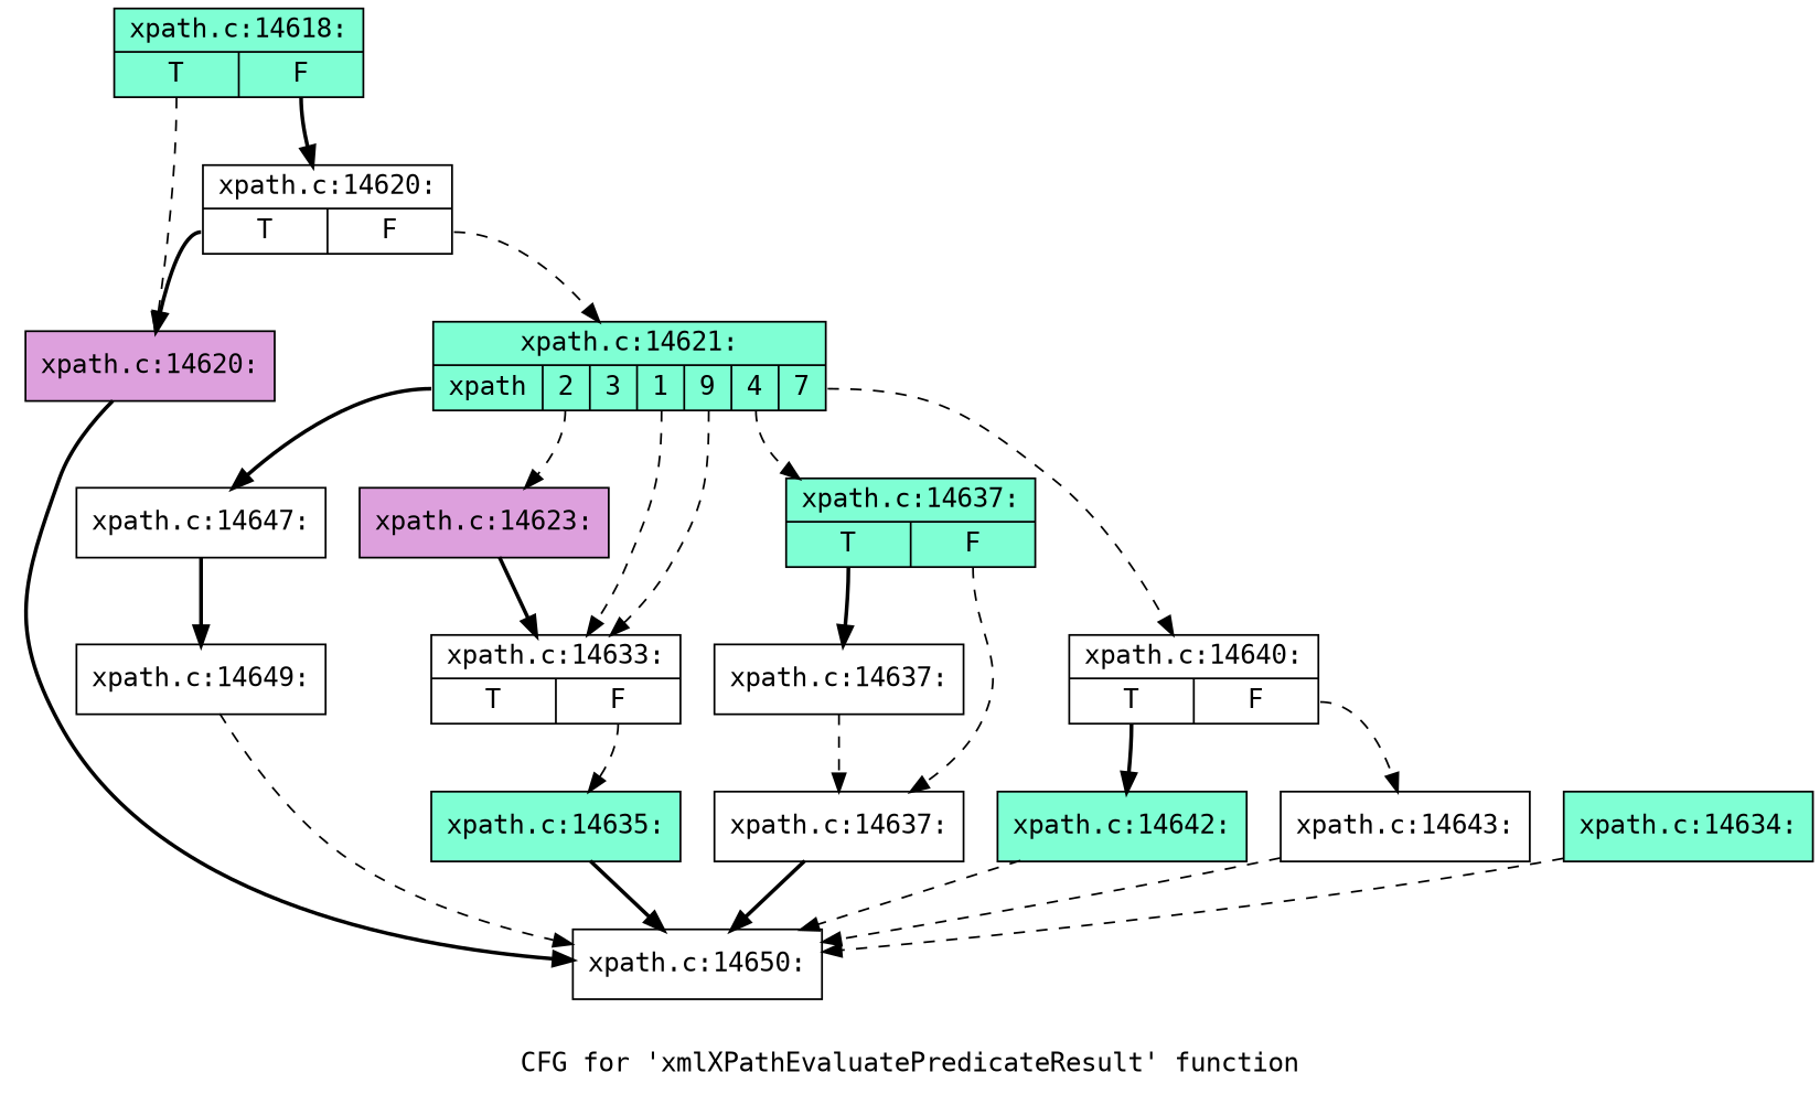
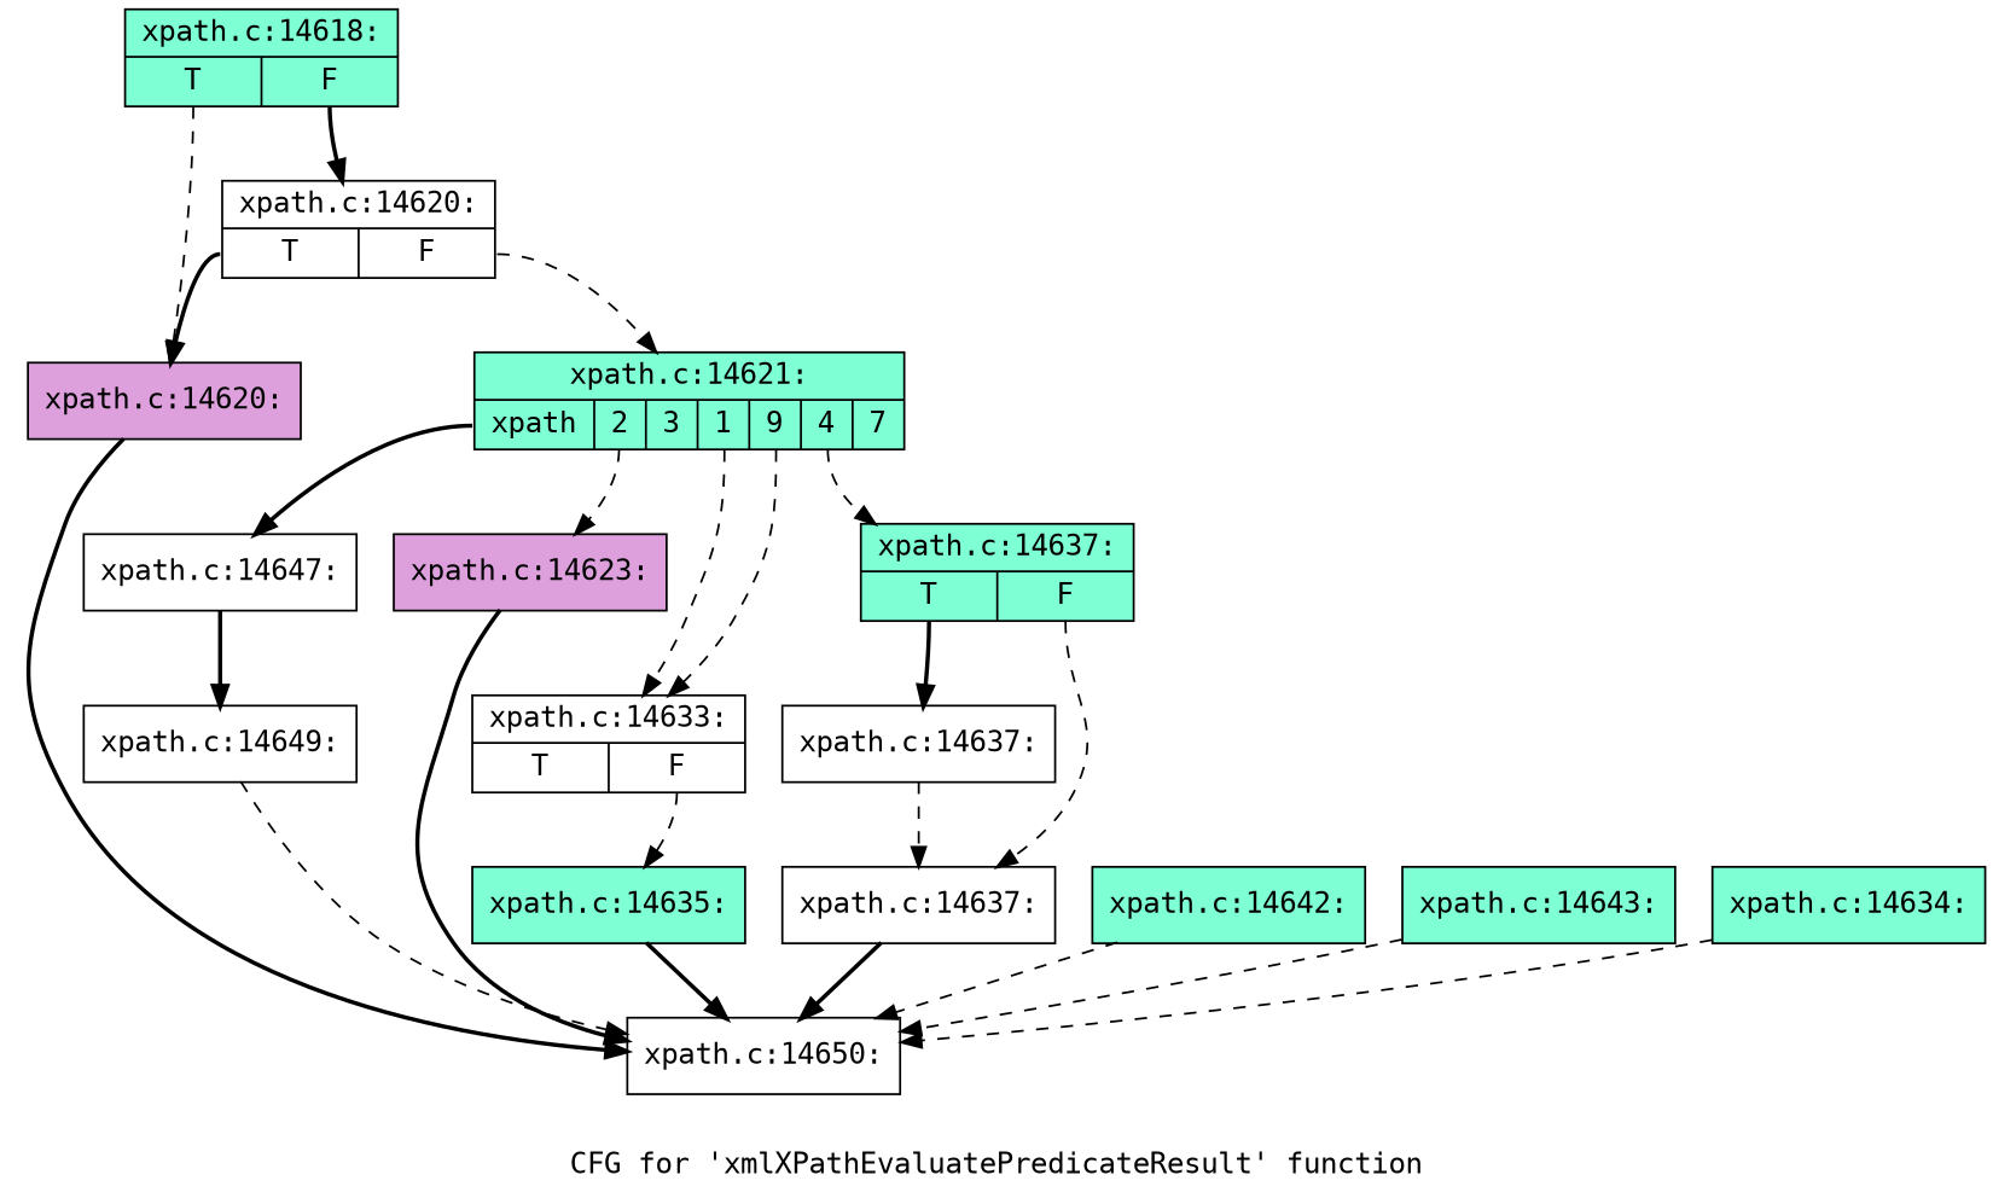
  digraph {
    fontname="DejaVu Sans Mono"
    label="CFG for 'xmlXPathEvaluatePredicateResult' function"
    node [fillcolor=white fontname="DejaVu Sans Mono" shape=record style=filled]
    edge [fontname="DejaVu Sans Mono" style=dashed]
    n1 [fillcolor=aquamarine label="{xpath.c:14618:|{<s0>T|<s1>F}}"]
    n2 [fillcolor=plum label="{xpath.c:14620:}"]
    n3 [label="{xpath.c:14620:|{<s0>T|<s1>F}}"]
    n4 [label="{xpath.c:14650:}"]
    n5 [fillcolor=aquamarine label="{xpath.c:14621:|{<s0>xpath|<s1>2|<s2>3|<s3>1|<s4>9|<s5>4|<s6>7}}"]
    n6 [label="{xpath.c:14647:}"]
    n7 [fillcolor=plum label="{xpath.c:14623:}"]
    n8 [label="{xpath.c:14633:|{<s0>T|<s1>F}}"]
    n9 [fillcolor=aquamarine label="{xpath.c:14637:|{<s0>T|<s1>F}}"]
-   n10 [label="{xpath.c:14640:|{<s0>T|<s1>F}}"]
    n11 [label="{xpath.c:14649:}"]
    n12 [fillcolor=aquamarine label="{xpath.c:14635:}"]
    n13 [label="{xpath.c:14637:}"]
    n14 [label="{xpath.c:14637:}"]
    n15 [fillcolor=aquamarine label="{xpath.c:14642:}"]
-   n16 [label="{xpath.c:14643:}"]
+   n16 [fillcolor=aquamarine label="{xpath.c:14643:}"]
    n17 [fillcolor=aquamarine label="{xpath.c:14634:}"]
    n1 -> n2 [tailport=s0]
    n1 -> n3 [style=bold tailport=s1]
    n2 -> n4 [style=bold]
    n3 -> n2 [style=bold tailport=s0]
    n3 -> n5 [tailport=s1]
    n5 -> n6 [style=bold tailport=s0]
    n5 -> n7 [tailport=s1]
    n5 -> n8 [tailport=s3]
    n5 -> n8 [tailport=s4]
    n5 -> n9 [tailport=s5]
-   n5 -> n10 [tailport=s6]
    n6 -> n11 [style=bold]
-   n7 -> n8 [style=bold]
+   n7 -> n4 [style=bold]
    n8 -> n12 [tailport=s1]
    n9 -> n13 [style=bold tailport=s0]
    n9 -> n14 [tailport=s1]
-   n10 -> n15 [style=bold tailport=s0]
-   n10 -> n16 [tailport=s1]
    n11 -> n4
    n12 -> n4 [style=bold]
    n13 -> n14
    n14 -> n4 [style=bold]
    n15 -> n4
    n16 -> n4
    n17 -> n4
  }
